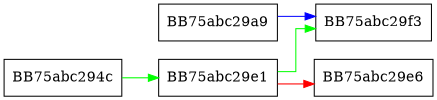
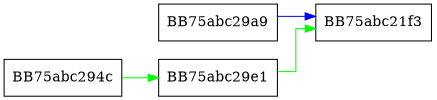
  digraph {
    rankdir=LR
    splines=ortho
    node [shape=box]
    edge [color=green]
    BB75abc294c
    BB75abc29e1
-   BB75abc29f3
-   BB75abc29e6
+   BB75abc29f3 [label=BB75abc21f3]
    BB75abc29a9
    BB75abc294c -> BB75abc29e1
    BB75abc29e1 -> BB75abc29f3
-   BB75abc29e1 -> BB75abc29e6 [color=red]
    BB75abc29a9 -> BB75abc29f3 [color=blue]
  }
